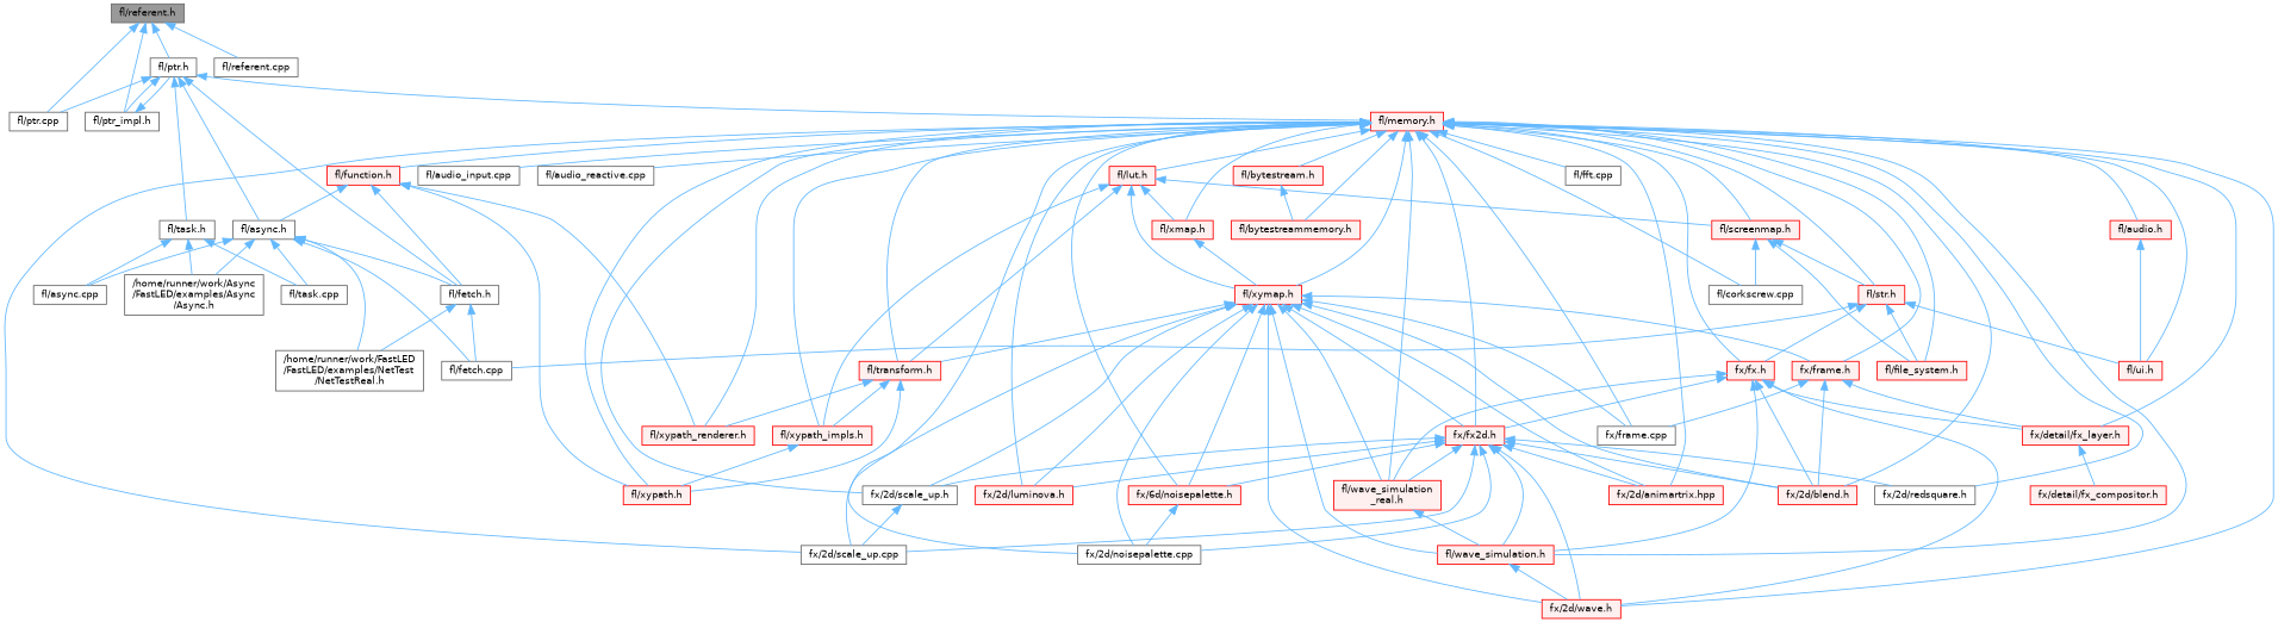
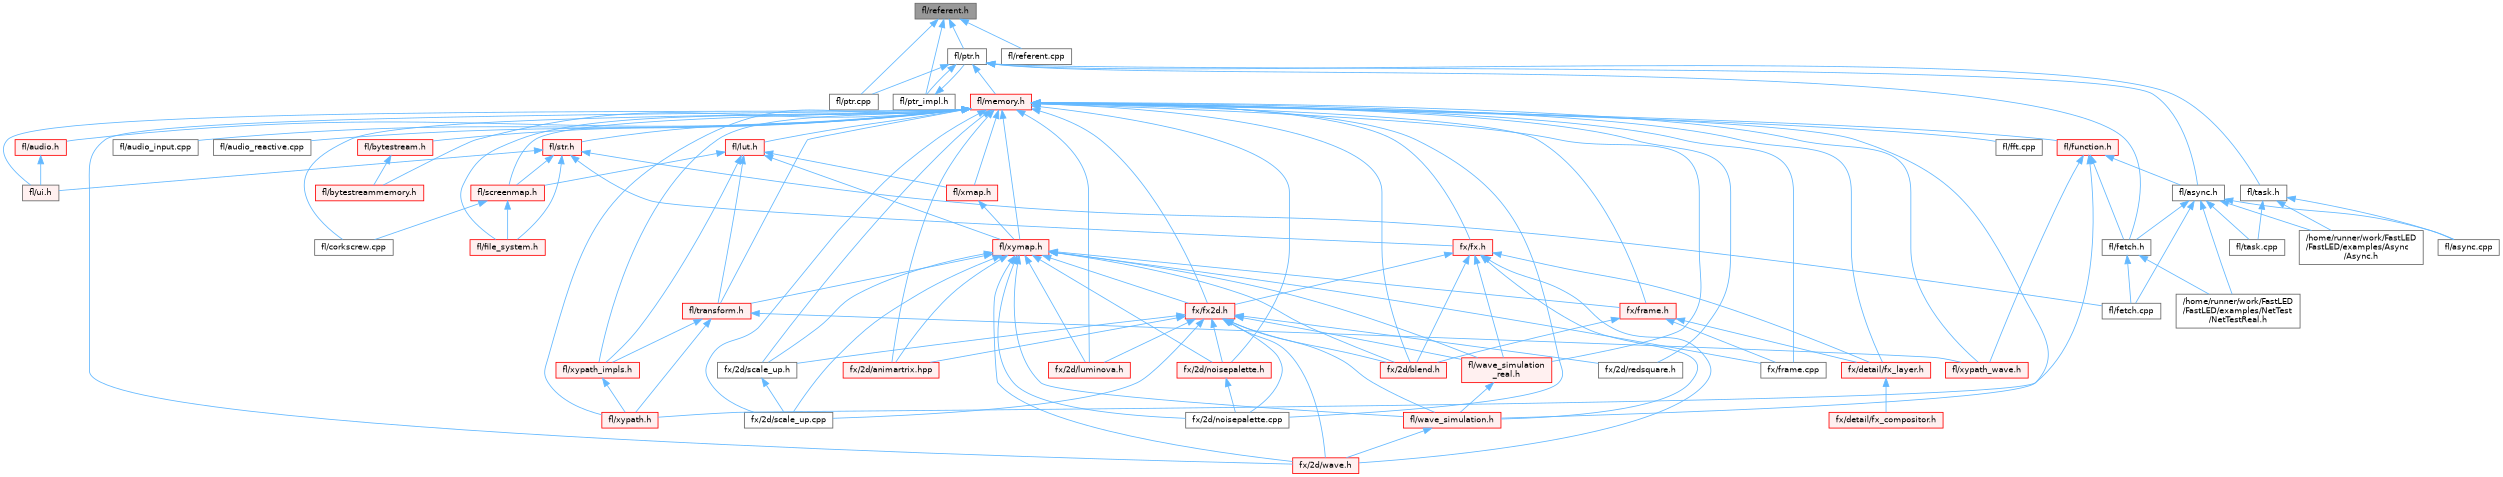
  digraph {
    node [color=red fillcolor="#FFF0F0" fontname=Helvetica fontsize=10 shape=box style=filled]
    edge [color=steelblue1 dir=back fontname=Helvetica fontsize=10 labelfontname=Helvetica labelfontsize=10 style=solid]
    n1 [color=gray40 fillcolor=grey60 fontcolor=black height=0.2 label="fl/referent.h" width=0.4]
    n2 [color=grey40 fillcolor=white height=0.2 label="fl/ptr.cpp" width=0.4]
    n3 [color=grey40 fillcolor=white height=0.2 label="fl/ptr.h" width=0.4]
    n4 [color=grey40 fillcolor=white height=0.2 label="fl/ptr_impl.h" width=0.4]
    n5 [color=grey40 fillcolor=white height=0.2 label="fl/referent.cpp" width=0.4]
    n6 [color=grey40 fillcolor=white height=0.2 label="fl/async.h" width=0.4]
    n7 [color=grey40 fillcolor=white height=0.2 label="fl/fetch.h" width=0.4]
    n8 [height=0.2 label="fl/memory.h" width=0.4]
    n9 [color=grey40 fillcolor=white height=0.2 label="fl/task.h" width=0.4]
-   n10 [color=grey40 fillcolor=white height=0.2 label="/home/runner/work/Async\l/FastLED/examples/Async\l/Async.h" width=0.4]
+   n10 [color=grey40 fillcolor=white height=0.2 label="/home/runner/work/FastLED\l/FastLED/examples/Async\l/Async.h" width=0.4]
    n11 [color=grey40 fillcolor=white height=0.2 label="/home/runner/work/FastLED\l/FastLED/examples/NetTest\l/NetTestReal.h" width=0.4]
    n12 [color=grey40 fillcolor=white height=0.2 label="fl/async.cpp" width=0.4]
    n13 [color=grey40 fillcolor=white height=0.2 label="fl/fetch.cpp" width=0.4]
    n14 [color=grey40 fillcolor=white height=0.2 label="fl/task.cpp" width=0.4]
    n15 [height=0.2 label="fl/audio.h" width=0.4]
-   n16 [height=0.2 label="fl/ui.h" width=0.4]
+   n16 [color=grey40 height=0.2 label="fl/ui.h" width=0.4]
    n17 [color=grey40 fillcolor=white height=0.2 label="fl/audio_input.cpp" width=0.4]
    n18 [color=grey40 fillcolor=white height=0.2 label="fl/audio_reactive.cpp" width=0.4]
    n19 [height=0.2 label="fl/bytestream.h" width=0.4]
    n20 [height=0.2 label="fl/bytestreammemory.h" width=0.4]
    n21 [color=grey40 fillcolor=white height=0.2 label="fl/corkscrew.cpp" width=0.4]
    n22 [color=grey40 fillcolor=white height=0.2 label="fl/fft.cpp" width=0.4]
    n23 [height=0.2 label="fl/file_system.h" width=0.4]
    n24 [height=0.2 label="fl/function.h" width=0.4]
    n25 [height=0.2 label="fl/xypath.h" width=0.4]
-   n26 [height=0.2 label="fl/xypath_renderer.h" width=0.4]
+   n26 [height=0.2 label="fl/xypath_wave.h" width=0.4]
    n27 [height=0.2 label="fl/lut.h" width=0.4]
    n28 [height=0.2 label="fl/screenmap.h" width=0.4]
    n29 [height=0.2 label="fl/transform.h" width=0.4]
    n30 [height=0.2 label="fl/xypath_impls.h" width=0.4]
    n31 [height=0.2 label="fl/xmap.h" width=0.4]
    n32 [height=0.2 label="fl/xymap.h" width=0.4]
    n33 [height=0.2 label="fl/wave_simulation.h" width=0.4]
    n34 [height=0.2 label="fx/2d/wave.h" width=0.4]
    n35 [height=0.2 label="fl/wave_simulation\l_real.h" width=0.4]
    n36 [height=0.2 label="fx/2d/animartrix.hpp" width=0.4]
    n37 [height=0.2 label="fx/2d/blend.h" width=0.4]
    n38 [height=0.2 label="fx/2d/luminova.h" width=0.4]
    n39 [color=grey40 fillcolor=white height=0.2 label="fx/2d/noisepalette.cpp" width=0.4]
-   n40 [height=0.2 label="fx/6d/noisepalette.h" width=0.4]
+   n40 [height=0.2 label="fx/2d/noisepalette.h" width=0.4]
    n41 [color=grey40 fillcolor=white height=0.2 label="fx/2d/scale_up.cpp" width=0.4]
    n42 [color=grey40 fillcolor=white height=0.2 label="fx/2d/scale_up.h" width=0.4]
    n43 [color=grey40 fillcolor=white height=0.2 label="fx/frame.cpp" width=0.4]
    n44 [height=0.2 label="fx/frame.h" width=0.4]
    n45 [height=0.2 label="fx/detail/fx_layer.h" width=0.4]
    n46 [height=0.2 label="fx/fx2d.h" width=0.4]
    n47 [color=grey40 fillcolor=white height=0.2 label="fx/2d/redsquare.h" width=0.4]
    n48 [height=0.2 label="fl/str.h" width=0.4]
    n49 [height=0.2 label="fx/fx.h" width=0.4]
    n50 [height=0.2 label="fx/detail/fx_compositor.h" width=0.4]
    n1 -> n2
    n1 -> n3
    n1 -> n4
    n1 -> n5
    n3 -> n2
    n3 -> n4
    n3 -> n6
    n3 -> n7
    n3 -> n8
    n3 -> n9
    n4 -> n3
    n6 -> n7
    n6 -> n10
    n6 -> n11
    n6 -> n12
    n6 -> n13
    n6 -> n14
    n7 -> n11
    n7 -> n13
    n8 -> n15
    n8 -> n16
    n8 -> n17
    n8 -> n18
    n8 -> n19
    n8 -> n20
    n8 -> n21
    n8 -> n22
    n8 -> n23
    n8 -> n24
    n8 -> n25
    n8 -> n26
    n8 -> n27
    n8 -> n28
    n8 -> n29
    n8 -> n30
    n8 -> n31
    n8 -> n32
    n8 -> n33
    n8 -> n34
    n8 -> n35
    n8 -> n36
    n8 -> n37
    n8 -> n38
    n8 -> n39
    n8 -> n40
    n8 -> n41
    n8 -> n42
    n8 -> n43
    n8 -> n44
    n8 -> n45
    n8 -> n46
    n8 -> n47
    n8 -> n48
    n8 -> n49
    n9 -> n10
    n9 -> n12
    n9 -> n14
    n15 -> n16
    n19 -> n20
    n24 -> n6
    n24 -> n7
    n24 -> n25
    n24 -> n26
    n27 -> n28
    n27 -> n29
    n27 -> n30
    n27 -> n31
    n27 -> n32
    n28 -> n21
    n28 -> n23
    n29 -> n25
    n29 -> n26
    n29 -> n30
    n30 -> n25
    n31 -> n32
    n32 -> n29
    n32 -> n33
    n32 -> n34
    n32 -> n35
    n32 -> n36
    n32 -> n37
    n32 -> n38
    n32 -> n39
    n32 -> n40
    n32 -> n41
    n32 -> n42
    n32 -> n43
    n32 -> n44
    n32 -> n46
    n33 -> n34
    n35 -> n33
    n40 -> n39
    n42 -> n41
    n44 -> n37
    n44 -> n43
    n44 -> n45
    n45 -> n50
    n46 -> n33
    n46 -> n34
    n46 -> n35
    n46 -> n36
    n46 -> n37
    n46 -> n38
    n46 -> n39
    n46 -> n40
    n46 -> n41
    n46 -> n42
    n46 -> n47
    n48 -> n13
    n48 -> n16
    n48 -> n23
-   n28 -> n48
+   n48 -> n28
    n48 -> n49
    n49 -> n33
    n49 -> n34
    n49 -> n35
    n49 -> n37
    n49 -> n45
    n49 -> n46
  }
